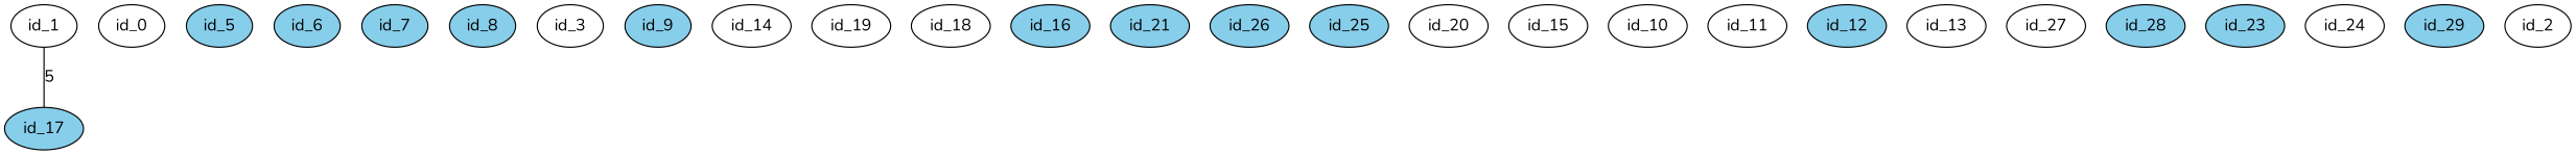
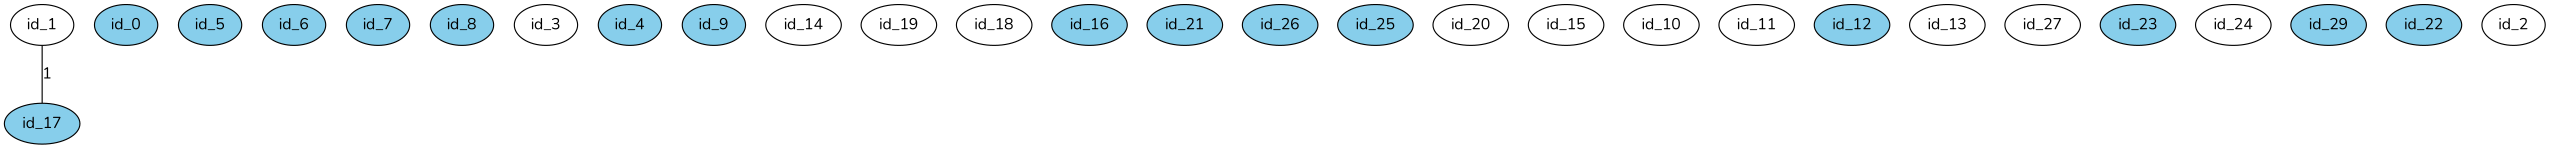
  graph {
    fontname=Nunito
    node [style=filled fillcolor=skyblue fontname=Nunito]
    id_1 [fillcolor=white]
    id_17
-   id_0 [fillcolor=white]
+   id_0
    id_5
    id_6
    id_7
    id_8
    id_3 [fillcolor=white]
+   id_4
    id_9
    id_14 [fillcolor=white]
    id_19 [fillcolor=white]
    id_18 [fillcolor=white]
    id_16
    id_21
    id_26
    id_25
    id_20 [fillcolor=white]
    id_15 [fillcolor=white]
    id_10 [fillcolor=white]
    id_11 [fillcolor=white]
    id_12
    id_13 [fillcolor=white]
    id_27 [fillcolor=white]
-   id_28
    id_23
    id_24 [fillcolor=white]
    id_29
+   id_22
    id_2 [fillcolor=white]
-   id_1 -- id_17 [label=5 color=black fontname=Nunito]
+   id_1 -- id_17 [label=1 color=black fontname=Nunito]
  }
